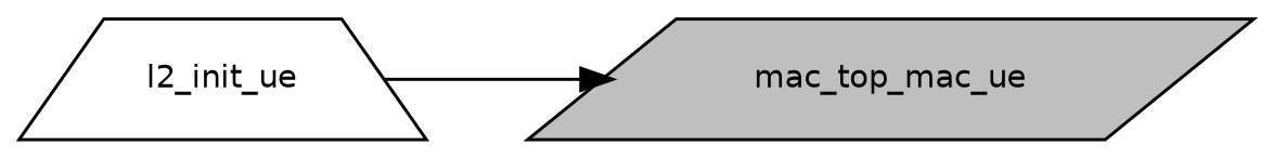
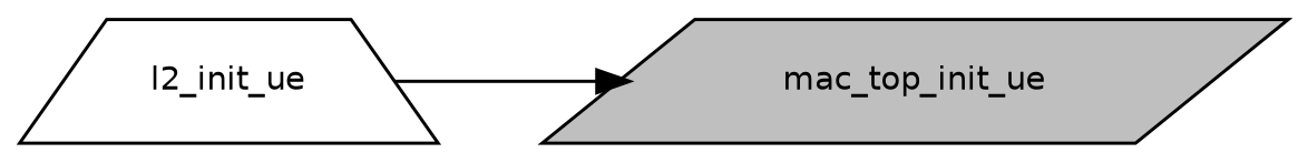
  digraph {
    rankdir=RL
    node [color=black fontname=Helvetica fontsize=10 style=filled]
-   n1 [fillcolor=grey75 fontcolor=black height=0.2 label=mac_top_mac_ue shape=parallelogram width=0.4]
+   n1 [fillcolor=grey75 fontcolor=black height=0.2 label=mac_top_init_ue shape=parallelogram width=0.4]
    n2 [fillcolor=white height=0.2 label=l2_init_ue shape=trapezium width=0.4]
    n1 -> n2 [color=black dir=back fontname=Helvetica fontsize=10 labelfontname=Helvetica labelfontsize=10 style=solid]
  }
